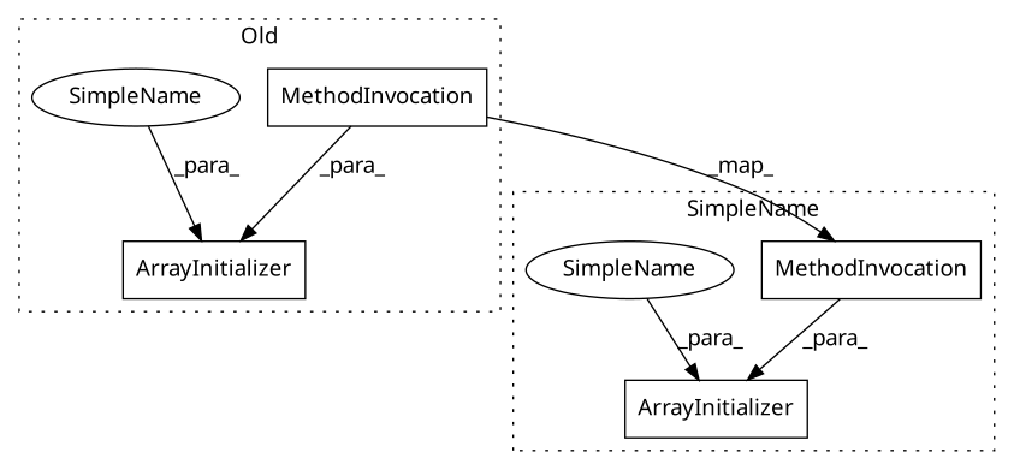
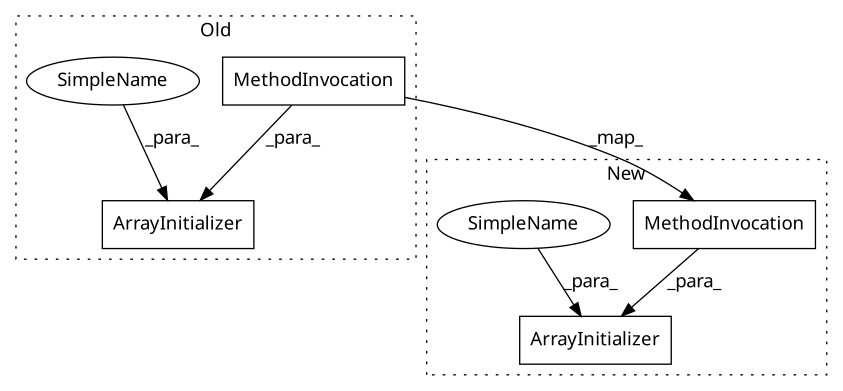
  digraph {
    fontname="Noto Sans"
    node [a=4 l="1,1" shape=box fontname="Noto Sans"]
    edge [fontname="Noto Sans"]
    n1 [label=ArrayInitializer s="1196,1206"]
    n2 [a=32 l="11,1" label=MethodInvocation s="1148,1164"]
    n3 [a=42 l=5 label=SimpleName s=1201 shape=ellipse]
    n4 [label=ArrayInitializer s="1169,1193"]
    n5 [a=32 l="11,1" label=MethodInvocation s="1170,1186"]
    n6 [a=42 l=5 label=SimpleName s=1188 shape=ellipse]
    subgraph cluster_1 {
-     label=SimpleName
+     label=New
      style=dotted
      n1
      n2
      n3
    }
    subgraph cluster_2 {
      label=Old
      style=dotted
      n4
      n5
      n6
    }
    n2 -> n1 [label=_para_]
    n3 -> n1 [label=_para_]
    n5 -> n2 [label=_map_]
    n5 -> n4 [label=_para_]
    n6 -> n4 [label=_para_]
  }
